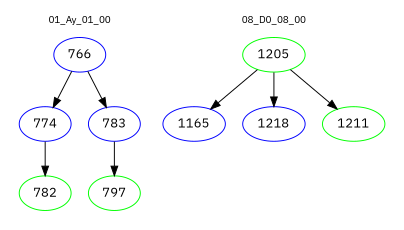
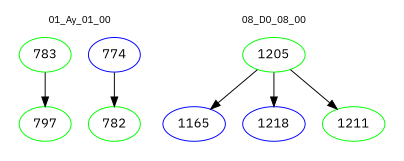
  digraph {
    fontname="IBM Plex Sans"
    node [color=blue fontname="IBM Plex Sans"]
    edge [color=black fontname="IBM Plex Sans"]
-   n1 [label=766]
    n2 [label=774]
-   n3 [label=783]
+   n3 [color=green label=783]
    n4 [color=green label=782]
    n5 [color=green label=797]
    n6 [color=green label=1205]
    n7 [label=1165]
    n8 [label=1218]
    n9 [color=green label=1211]
    subgraph cluster_1 {
      color=white
      fontsize=10
      label="01_Ay_01_00"
-     n1
      n2
      n3
      n4
      n5
    }
    subgraph cluster_2 {
      color=white
      fontsize=10
      label="08_D0_08_00"
      n6
      n7
      n8
      n9
    }
-   n1 -> n2
-   n1 -> n3
    n2 -> n4
    n3 -> n5
    n6 -> n7
    n6 -> n8
    n6 -> n9
  }
